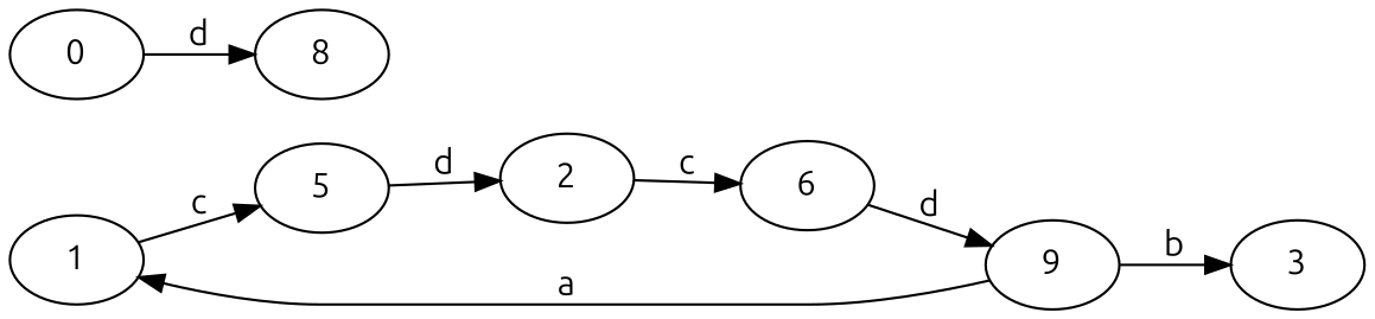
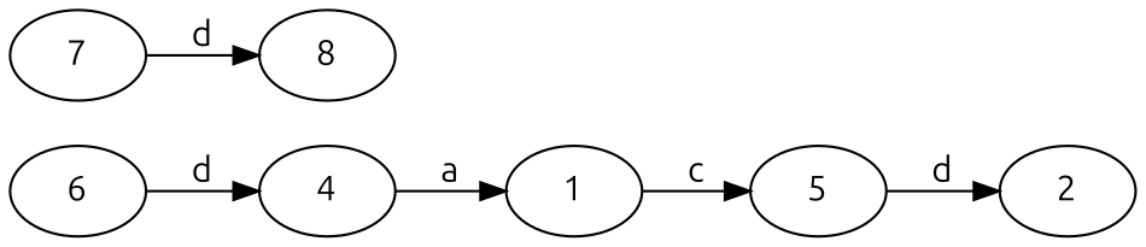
  strict digraph {
    fontname=Ubuntu
    rankdir=LR
    node [fontname=Ubuntu]
    edge [fontname=Ubuntu]
    1
    5
    2
    6
-   4 [label=9]
-   3
-   0
+   4
+   0 [label=7]
    8
    1 -> 5 [label=c]
    5 -> 2 [label=d]
-   2 -> 6 [label=c]
    6 -> 4 [label=d]
    4 -> 1 [label=a]
-   4 -> 3 [label=b]
    0 -> 8 [label=d]
  }
